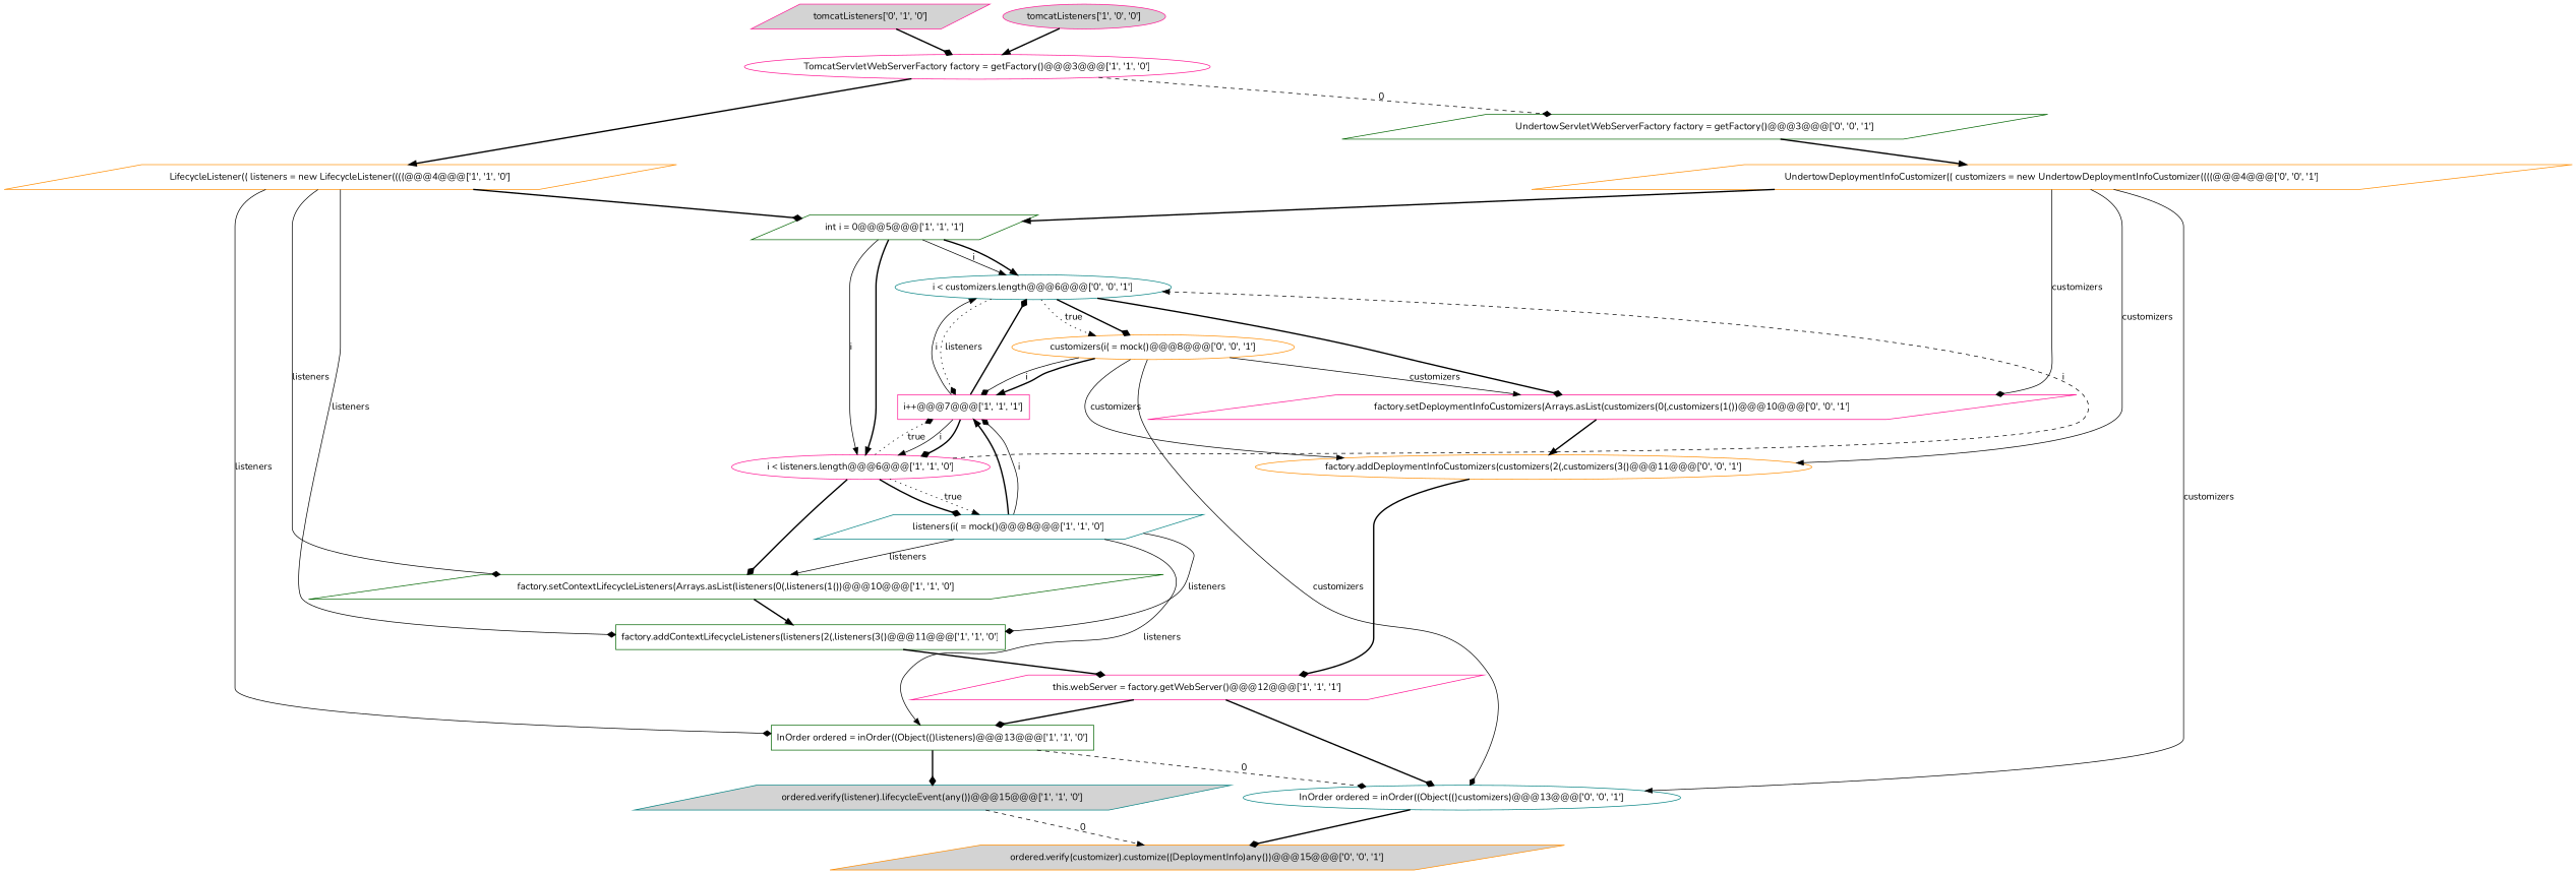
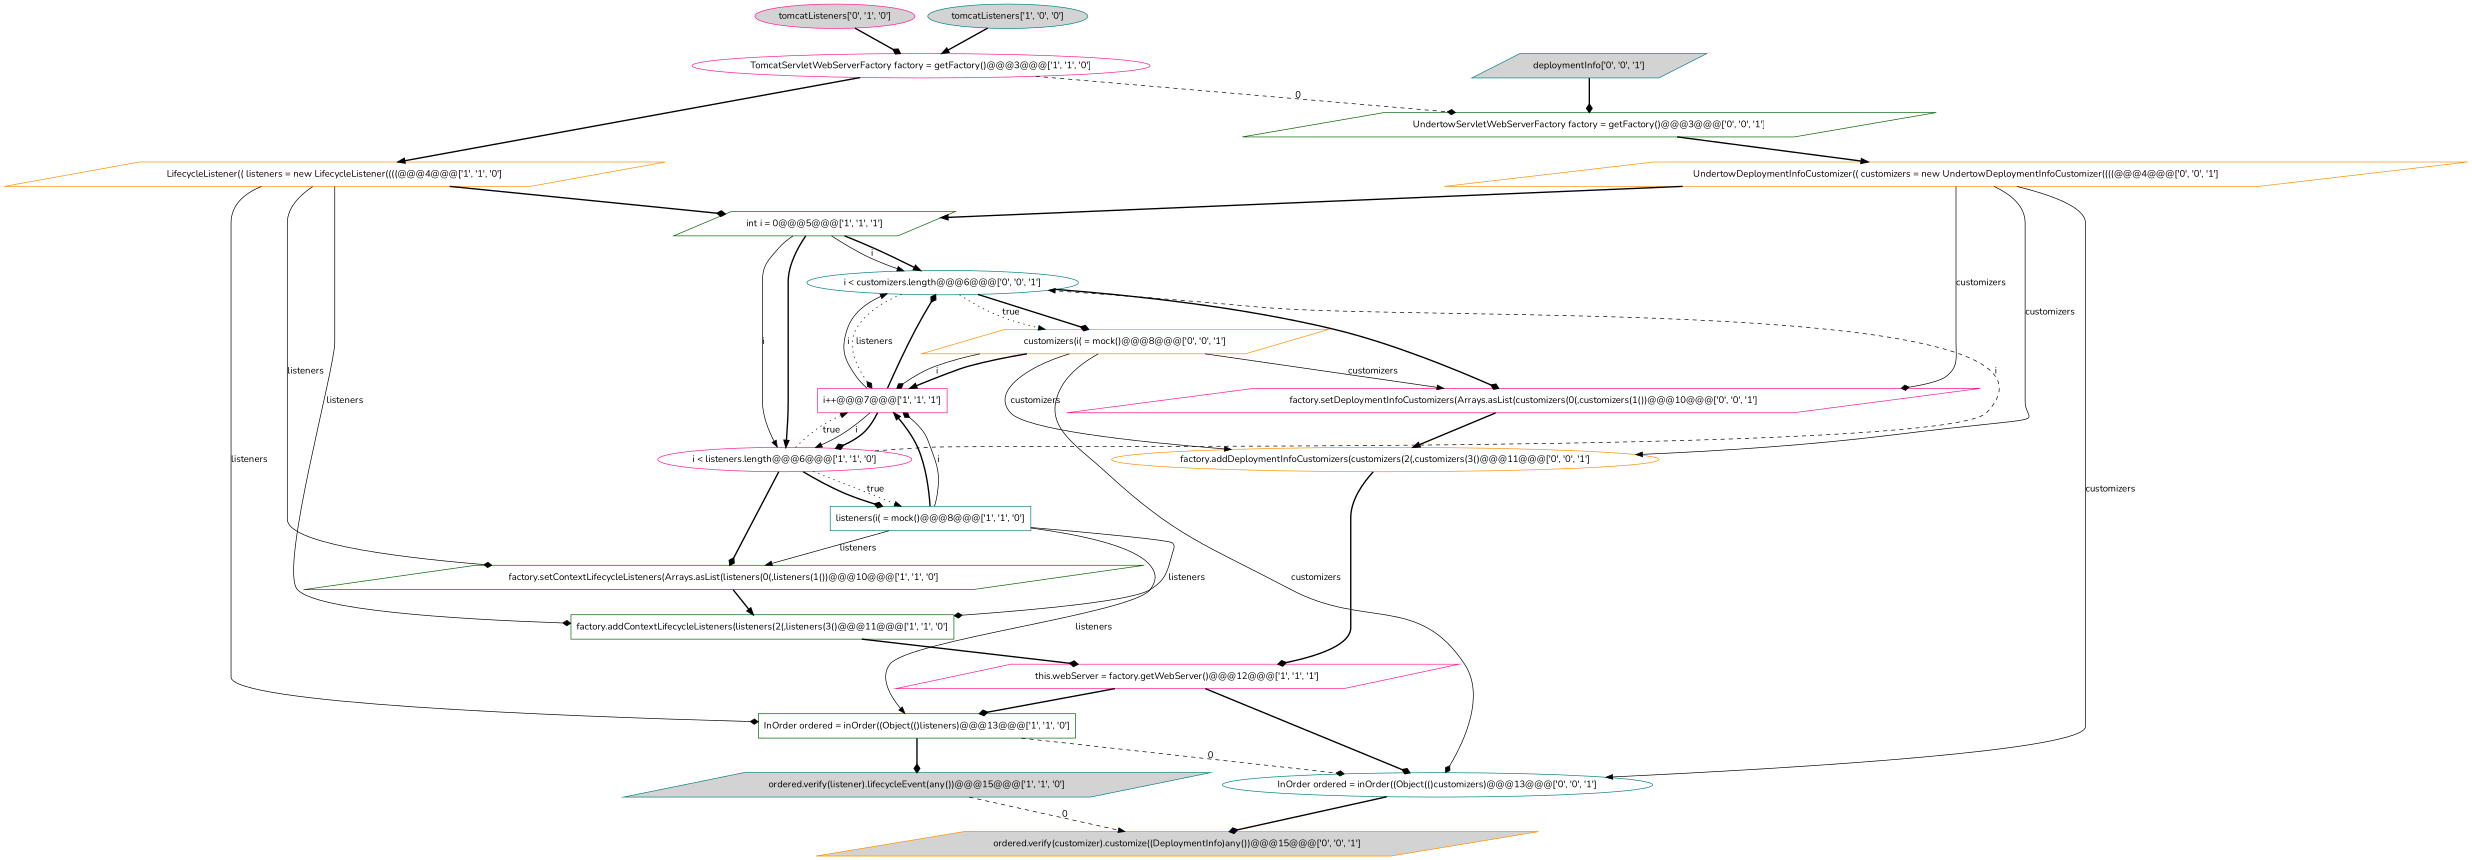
  digraph {
    fontname=Nunito
    node [color=teal fillcolor=white fontname=Nunito shape=parallelogram style=filled]
    edge [arrowhead=diamond fontname=Nunito style=bold]
    n1 [color=darkgreen label="int i = 0@@@5@@@['1', '1', '1']"]
    n2 [label="i < customizers.length@@@6@@@['0', '0', '1']" shape=ellipse]
    n3 [color=deeppink label="i < listeners.length@@@6@@@['1', '1', '0']" shape=ellipse]
-   n4 [color=darkorange label="customizers(i( = mock()@@@8@@@['0', '0', '1']" shape=ellipse]
+   n4 [color=darkorange label="customizers(i( = mock()@@@8@@@['0', '0', '1']"]
    n5 [color=deeppink label="i++@@@7@@@['1', '1', '1']" shape=box]
    n6 [color=deeppink label="factory.setDeploymentInfoCustomizers(Arrays.asList(customizers(0(,customizers(1())@@@10@@@['0', '0', '1']"]
-   n7 [label="listeners(i( = mock()@@@8@@@['1', '1', '0']"]
+   n7 [label="listeners(i( = mock()@@@8@@@['1', '1', '0']" shape=box]
    n8 [color=darkgreen label="factory.setContextLifecycleListeners(Arrays.asList(listeners(0(,listeners(1())@@@10@@@['1', '1', '0']"]
    n9 [color=darkorange fillcolor=lightgray label="ordered.verify(customizer).customize((DeploymentInfo)any())@@@15@@@['0', '0', '1']"]
    n10 [label="InOrder ordered = inOrder((Object(()customizers)@@@13@@@['0', '0', '1']" shape=ellipse]
    n11 [color=darkorange label="factory.addDeploymentInfoCustomizers(customizers(2(,customizers(3()@@@11@@@['0', '0', '1']" shape=ellipse]
    n12 [color=darkorange label="UndertowDeploymentInfoCustomizer(( customizers = new UndertowDeploymentInfoCustomizer((((@@@4@@@['0', '0', '1']"]
    n13 [color=deeppink label="this.webServer = factory.getWebServer()@@@12@@@['1', '1', '1']"]
    n14 [color=darkgreen label="InOrder ordered = inOrder((Object(()listeners)@@@13@@@['1', '1', '0']" shape=box]
    n15 [fillcolor=lightgray label="ordered.verify(listener).lifecycleEvent(any())@@@15@@@['1', '1', '0']"]
-   n16 [color=deeppink fillcolor=lightgray label="tomcatListeners['0', '1', '0']"]
+   n16 [color=deeppink fillcolor=lightgray label="tomcatListeners['0', '1', '0']" shape=ellipse]
    n17 [color=deeppink label="TomcatServletWebServerFactory factory = getFactory()@@@3@@@['1', '1', '0']" shape=ellipse]
    n18 [color=darkgreen label="UndertowServletWebServerFactory factory = getFactory()@@@3@@@['0', '0', '1']"]
    n19 [color=darkorange label="LifecycleListener(( listeners = new LifecycleListener((((@@@4@@@['1', '1', '0']"]
    n20 [color=darkgreen label="factory.addContextLifecycleListeners(listeners(2(,listeners(3()@@@11@@@['1', '1', '0']" shape=box]
-   n22 [color=deeppink fillcolor=lightgray label="tomcatListeners['1', '0', '0']" shape=ellipse]
+   n21 [fillcolor=lightgray label="deploymentInfo['0', '0', '1']"]
+   n22 [fillcolor=lightgray label="tomcatListeners['1', '0', '0']" shape=ellipse]
    n1 -> n2 [arrowhead=normal label=i style=solid]
    n1 -> n2 [arrowhead=normal]
    n1 -> n3 [arrowhead=normal label=i style=solid]
    n1 -> n3 [arrowhead=normal]
    n2 -> n4
    n2 -> n4 [arrowhead=normal label=true style=dotted]
    n2 -> n5 [label=listeners style=dotted]
    n2 -> n6
    n3 -> n2 [arrowhead=normal label=i style=dashed]
-   n3 -> n5 [label=true style=dotted]
+   n3 -> n5 [arrowhead=normal label=true style=dotted]
    n3 -> n7 [arrowhead=normal label=true style=dotted]
    n3 -> n7
    n3 -> n8
    n4 -> n5 [label=i style=solid]
    n4 -> n5 [arrowhead=normal]
    n4 -> n6 [arrowhead=normal label=customizers style=solid]
    n4 -> n10 [label=customizers style=solid]
    n4 -> n11 [arrowhead=normal label=customizers style=solid]
    n5 -> n2
    n5 -> n2 [arrowhead=normal label=i style=solid]
    n5 -> n3
    n5 -> n3 [arrowhead=normal label=i style=solid]
    n6 -> n11 [arrowhead=normal]
    n7 -> n5 [arrowhead=normal]
    n7 -> n5 [label=i style=solid]
    n7 -> n8 [arrowhead=normal label=listeners style=solid]
    n7 -> n14 [arrowhead=normal label=listeners style=solid]
    n7 -> n20 [label=listeners style=solid]
    n8 -> n20 [arrowhead=normal]
    n10 -> n9
    n11 -> n13
    n12 -> n1 [arrowhead=normal]
    n12 -> n6 [label=customizers style=solid]
    n12 -> n10 [arrowhead=normal label=customizers style=solid]
    n12 -> n11 [arrowhead=normal label=customizers style=solid]
    n13 -> n10
    n13 -> n14
    n14 -> n10 [label=0 style=dashed]
    n14 -> n15
    n15 -> n9 [arrowhead=normal label=0 style=dashed]
    n16 -> n17
    n17 -> n18 [label=0 style=dashed]
    n17 -> n19 [arrowhead=normal]
    n18 -> n12 [arrowhead=normal]
    n19 -> n1
    n19 -> n8 [label=listeners style=solid]
    n19 -> n14 [label=listeners style=solid]
    n19 -> n20 [label=listeners style=solid]
    n20 -> n13
+   n21 -> n18
    n22 -> n17 [arrowhead=normal]
  }
